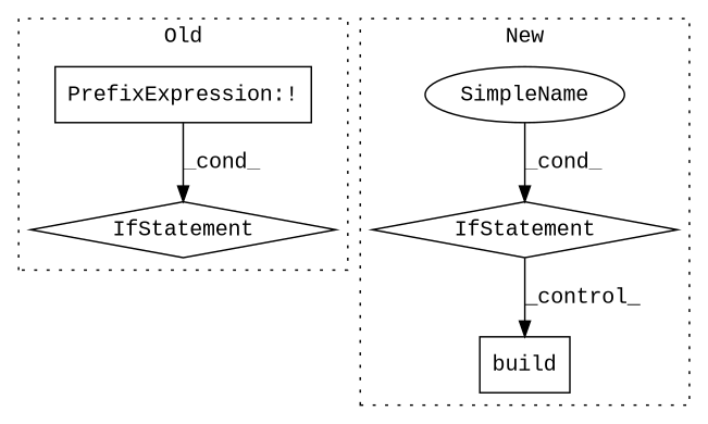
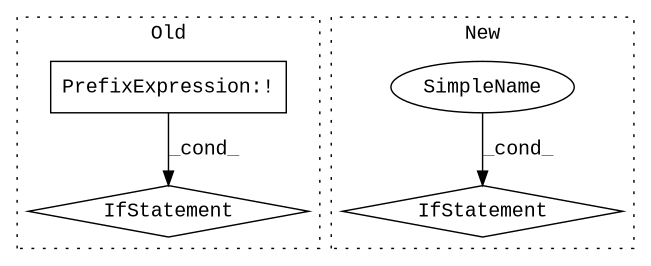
  digraph {
    fontname="Liberation Mono"
    node [a=25 l="4,2" shape=diamond fontname="Liberation Mono"]
    edge [fontname="Liberation Mono"]
    n1 [label=IfStatement s="14939,14958"]
    n2 [a=38 l=1 label="PrefixExpression:!" s=14943 shape=box]
-   n3 [a=32 l=7 label=build s=14024 shape=box]
    n4 [label=IfStatement s="13987,14009"]
    n5 [a=42 label=SimpleName shape=ellipse l=""]
    subgraph cluster_1 {
      label=Old
      style=dotted
      n1
      n2
    }
    subgraph cluster_2 {
      label=New
      style=dotted
-     n3
      n4
      n5
    }
    n2 -> n1 [label=_cond_]
-   n4 -> n3 [label=_control_]
    n5 -> n4 [label=_cond_]
  }
